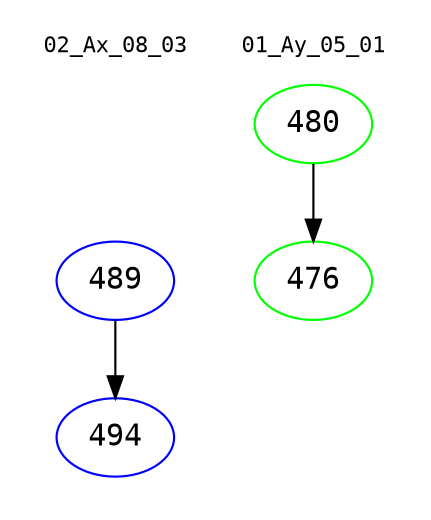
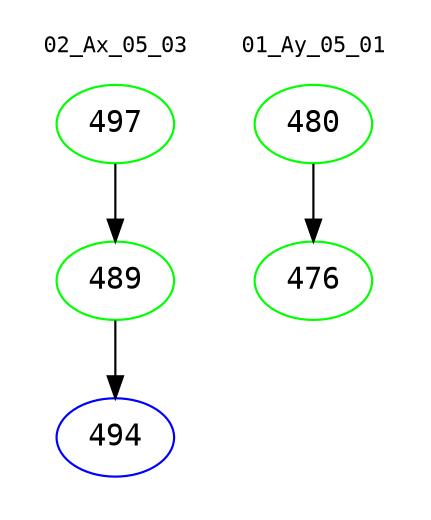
  digraph {
    fontname="DejaVu Sans Mono"
    node [color=green fontname="DejaVu Sans Mono"]
    edge [color=black fontname="DejaVu Sans Mono"]
-   n2 [color=blue label=489]
+   n1 [label=497]
+   n2 [label=489]
    n3 [color=blue label=494]
    n4 [label=480]
    n5 [label=476]
    subgraph cluster_1 {
      color=white
      fontsize=10
-     label="02_Ax_08_03"
+     label="02_Ax_05_03"
+     n1
      n2
      n3
    }
    subgraph cluster_2 {
      color=white
      fontsize=10
      label="01_Ay_05_01"
      n4
      n5
    }
+   n1 -> n2
    n2 -> n3
    n4 -> n5
  }
